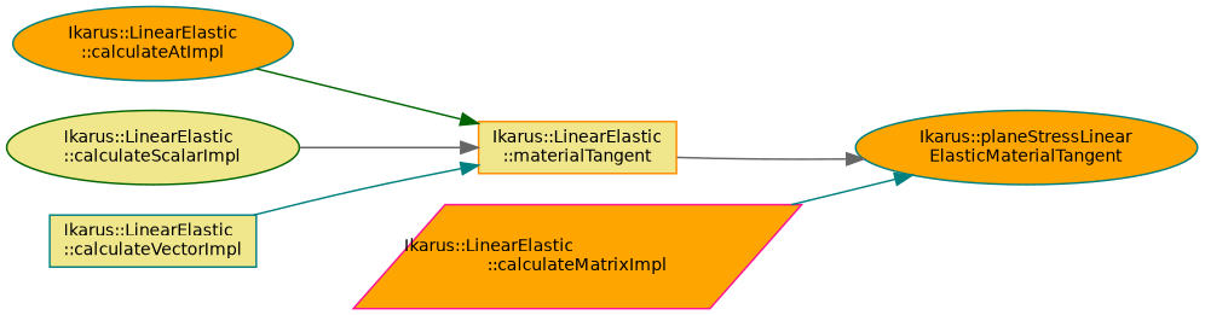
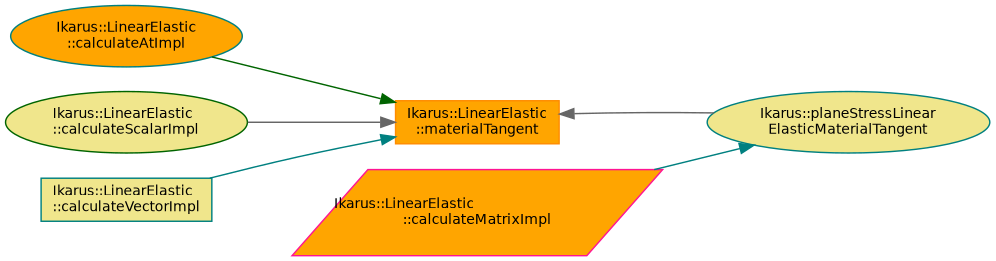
  digraph {
    rankdir=RL
    node [color=teal fillcolor=orange fontname=Helvetica fontsize=10 shape=ellipse style=filled]
    edge [color=gray40 dir=back fontname=Helvetica fontsize=10 labelfontname=Helvetica labelfontsize=10 style=solid]
-   n1 [fontcolor=black height=0.2 label="Ikarus::planeStressLinear\lElasticMaterialTangent" width=0.4]
-   n2 [color=darkorange fillcolor=khaki height=0.2 label="Ikarus::LinearElastic\l::materialTangent" shape=box width=0.4]
+   n1 [fillcolor=khaki fontcolor=black height=0.2 label="Ikarus::planeStressLinear\lElasticMaterialTangent" width=0.4]
+   n2 [color=darkorange height=0.2 label="Ikarus::LinearElastic\l::materialTangent" shape=box width=0.4]
    n3 [color=deeppink height=0.2 label="Ikarus::LinearElastic\l::calculateMatrixImpl" shape=parallelogram width=0.4]
    n4 [height=0.2 label="Ikarus::LinearElastic\l::calculateAtImpl" width=0.4]
    n5 [color=darkgreen fillcolor=khaki height=0.2 label="Ikarus::LinearElastic\l::calculateScalarImpl" width=0.4]
    n6 [fillcolor=khaki height=0.2 label="Ikarus::LinearElastic\l::calculateVectorImpl" shape=box width=0.4]
-   n1 -> n2
+   n2 -> n1
    n1 -> n3 [color=teal]
    n2 -> n4 [color=darkgreen]
    n2 -> n5
    n2 -> n6 [color=teal]
  }
